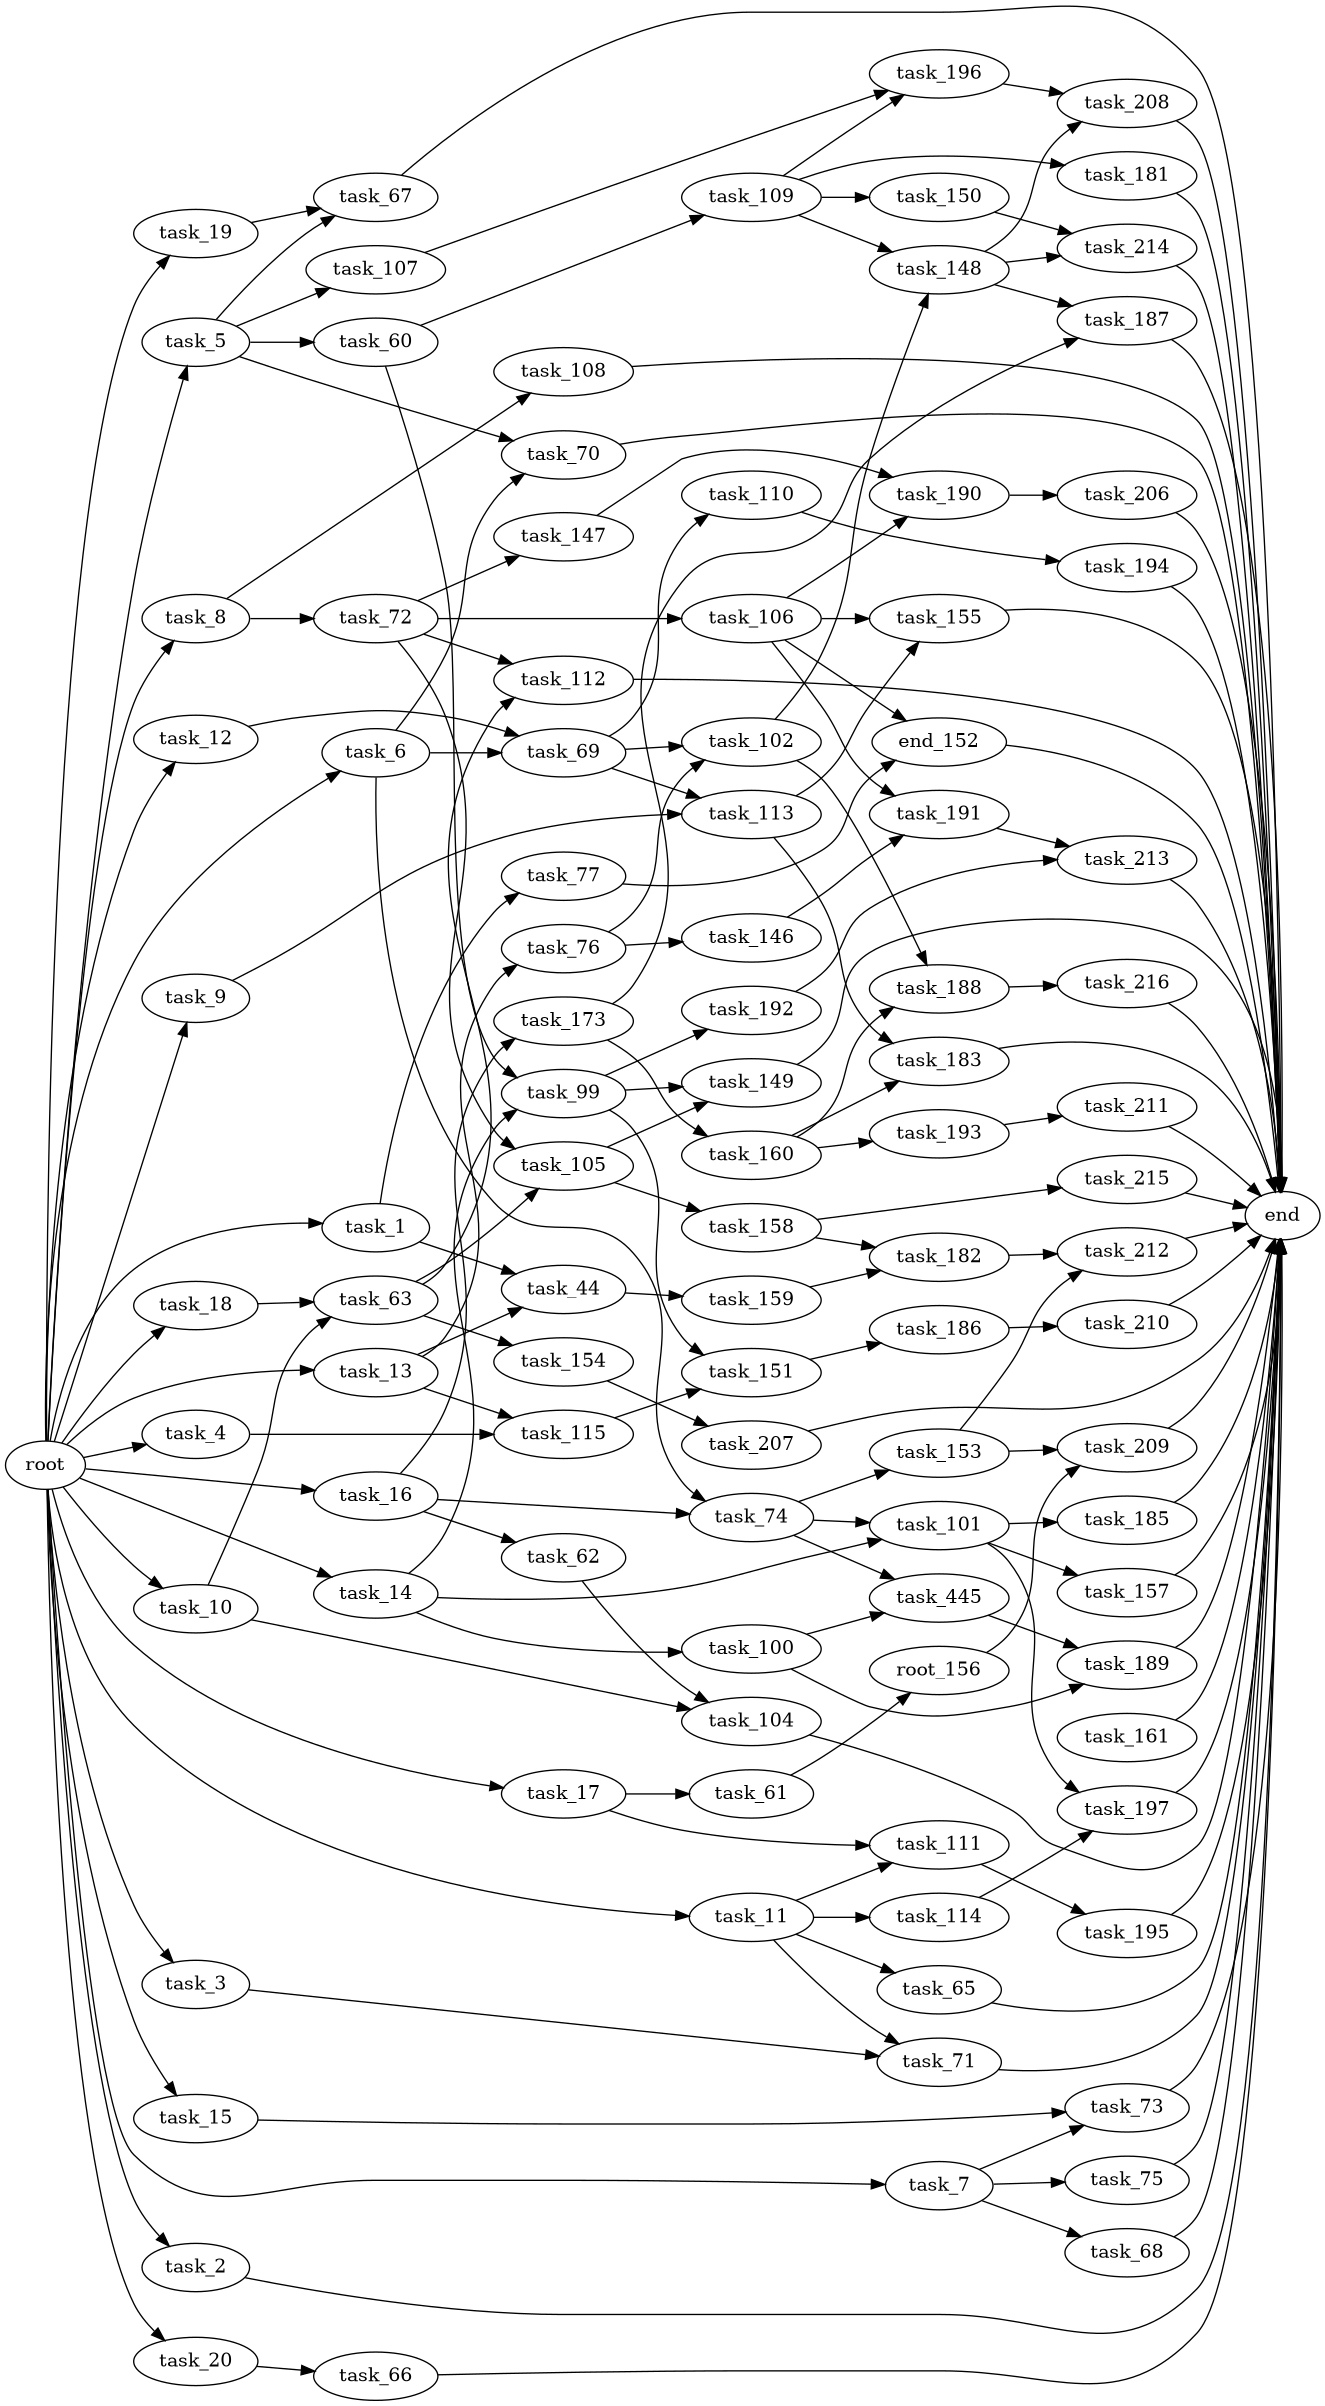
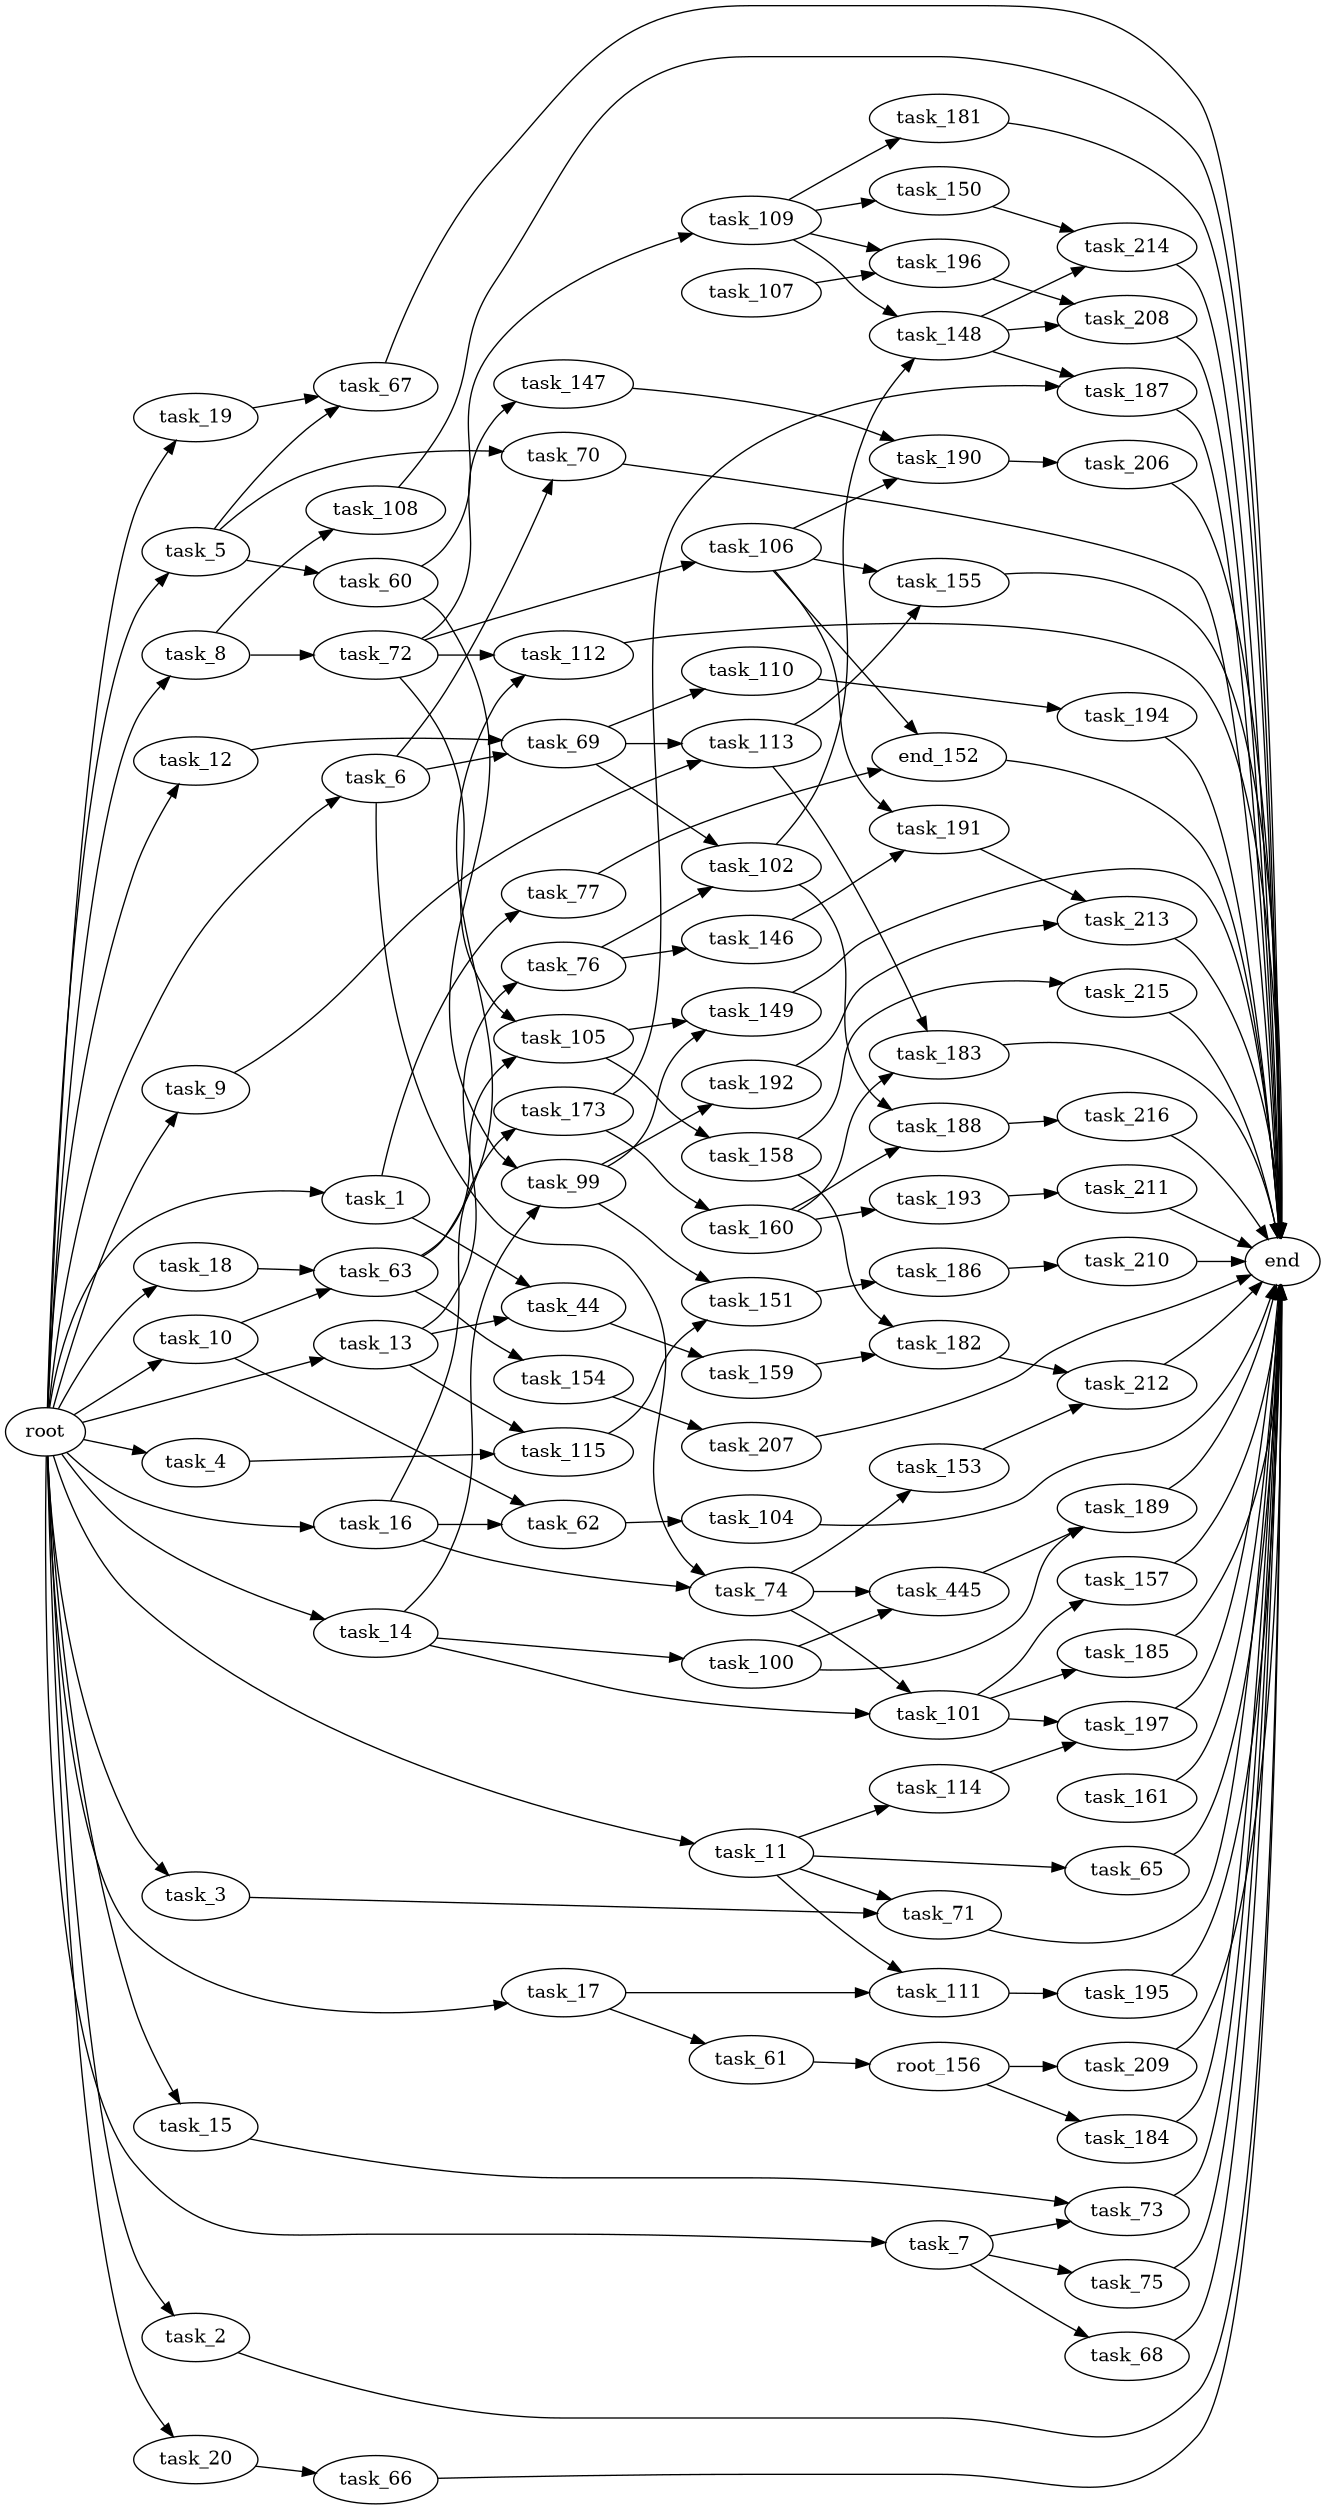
  digraph {
    rankdir=LR
    task_214
    end
    task_19
    task_67
    task_8
    task_108
    task_72
    task_105
    task_147
    task_106
    task_112
    task_101
    task_197
    task_157
    task_185
    task_191
    task_213
    task_207
    task_15
    task_73
    task_3
    task_71
    task_158
    task_149
    task_215
    task_182
    task_18
    task_63
    task_154
    task_195
    task_209
    task_210
    task_16
    task_74
    task_62
    n36 [label=task_173]
    task_153
    n38 [label=task_445]
    task_104
    task_187
    task_160
    task_110
    task_194
    task_68
    n45 [label=root_156]
    task_61
+   task_184
    task_212
    task_189
    n50 [label=task_44]
    task_1
    task_77
    task_159
    n54 [label=end_152]
    task_190
    task_155
    task_11
    task_114
    task_65
    task_111
    task_100
    task_161
    task_107
    task_196
    task_208
    task_2
    task_10
    task_66
    task_109
    task_150
    task_148
    task_181
    task_211
    task_17
    task_206
    task_12
    task_69
    task_113
    task_102
    task_146
    task_70
    task_9
    task_183
    task_186
    task_193
    task_188
    task_216
    task_192
    task_20
    task_13
    task_76
    task_115
    task_151
    task_5
    task_60
    task_99
    task_14
    task_4
    root
    task_6
    task_7
    task_75
    task_214 -> end
    task_19 -> task_67
    task_67 -> end
    task_8 -> task_108
    task_8 -> task_72
    task_108 -> end
    task_72 -> task_105
    task_72 -> task_147
    task_72 -> task_106
    task_72 -> task_112
    task_105 -> task_158
    task_105 -> task_149
    task_147 -> task_190
    task_106 -> task_191
    task_106 -> n54
    task_106 -> task_190
    task_106 -> task_155
    task_112 -> end
    task_101 -> task_197
    task_101 -> task_157
    task_101 -> task_185
    task_197 -> end
    task_157 -> end
    task_185 -> end
    task_191 -> task_213
    task_213 -> end
    task_207 -> end
    task_15 -> task_73
    task_73 -> end
    task_3 -> task_71
    task_71 -> end
    task_158 -> task_215
    task_158 -> task_182
    task_149 -> end
    task_215 -> end
    task_182 -> task_212
    task_18 -> task_63
    task_63 -> task_105
    task_63 -> task_112
    task_63 -> task_154
    task_154 -> task_207
    task_195 -> end
    task_209 -> end
    task_210 -> end
    task_16 -> task_74
    task_16 -> task_62
    task_16 -> n36
    task_74 -> task_101
    task_74 -> task_153
    task_74 -> n38
    task_62 -> task_104
    n36 -> task_187
    n36 -> task_160
-   task_153 -> task_209
    task_153 -> task_212
    n38 -> task_189
    task_104 -> end
    task_187 -> end
    task_160 -> task_183
    task_160 -> task_193
    task_160 -> task_188
    task_110 -> task_194
    task_194 -> end
    task_68 -> end
    n45 -> task_209
+   n45 -> task_184
    task_61 -> n45
+   task_184 -> end
    task_212 -> end
    task_189 -> end
    n50 -> task_159
    task_1 -> n50
    task_1 -> task_77
    task_77 -> n54
    task_159 -> task_182
    n54 -> end
    task_190 -> task_206
    task_155 -> end
    task_11 -> task_71
    task_11 -> task_114
    task_11 -> task_65
    task_11 -> task_111
    task_114 -> task_197
    task_65 -> end
    task_111 -> task_195
    task_100 -> n38
    task_100 -> task_189
    task_161 -> end
    task_107 -> task_196
    task_196 -> task_208
    task_208 -> end
    task_2 -> end
    task_10 -> task_63
-   task_10 -> task_104
+   task_10 -> task_62
    task_66 -> end
    task_109 -> task_196
    task_109 -> task_150
    task_109 -> task_148
    task_109 -> task_181
    task_150 -> task_214
    task_148 -> task_214
    task_148 -> task_187
    task_148 -> task_208
    task_181 -> end
    task_211 -> end
    task_17 -> task_61
    task_17 -> task_111
    task_206 -> end
    task_12 -> task_69
    task_69 -> task_110
    task_69 -> task_113
    task_69 -> task_102
    task_113 -> task_155
    task_113 -> task_183
    task_102 -> task_148
    task_102 -> task_188
    task_146 -> task_191
    task_70 -> end
    task_9 -> task_113
    task_183 -> end
    task_186 -> task_210
    task_193 -> task_211
    task_188 -> task_216
    task_216 -> end
    task_192 -> task_213
    task_20 -> task_66
    task_13 -> n50
    task_13 -> task_76
    task_13 -> task_115
    task_76 -> task_102
    task_76 -> task_146
    task_115 -> task_151
    task_151 -> task_186
    task_5 -> task_67
-   task_5 -> task_107
    task_5 -> task_70
    task_5 -> task_60
    task_60 -> task_109
    task_60 -> task_99
    task_99 -> task_149
    task_99 -> task_192
    task_99 -> task_151
    task_14 -> task_101
    task_14 -> task_100
    task_14 -> task_99
    task_4 -> task_115
    root -> task_19
    root -> task_8
    root -> task_15
    root -> task_3
    root -> task_18
    root -> task_16
    root -> task_1
    root -> task_11
    root -> task_2
    root -> task_10
    root -> task_17
    root -> task_12
    root -> task_9
    root -> task_20
    root -> task_13
    root -> task_5
    root -> task_14
    root -> task_4
    root -> task_6
    root -> task_7
    task_6 -> task_74
    task_6 -> task_69
    task_6 -> task_70
    task_7 -> task_73
    task_7 -> task_68
    task_7 -> task_75
    task_75 -> end
  }
